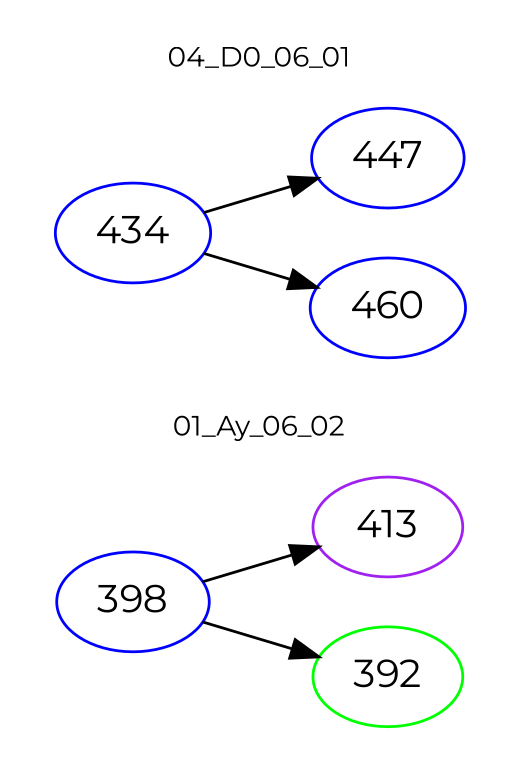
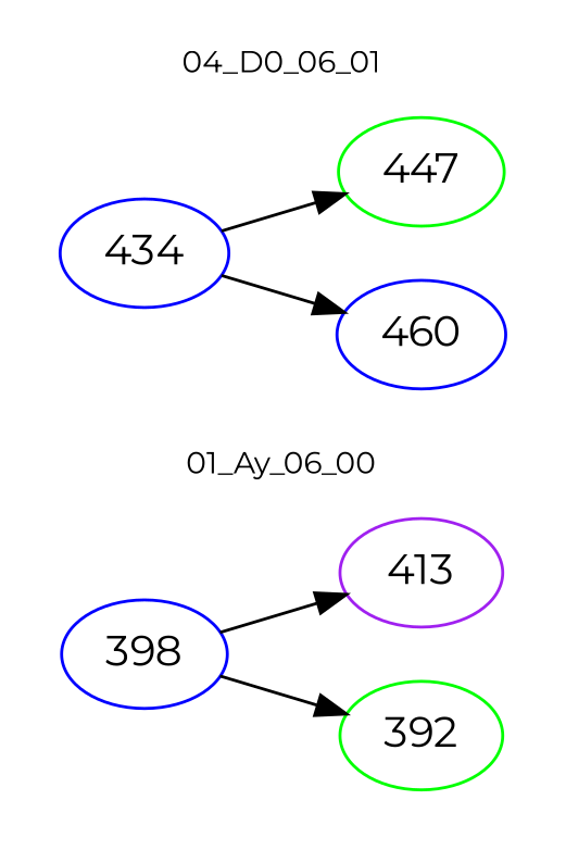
  digraph {
    fontname=Montserrat
    rankdir=LR
    node [color=blue fontname=Montserrat]
    edge [color=black fontname=Montserrat]
    n1 [label=398]
    n2 [color=green label=392]
    n3 [color=purple label=413]
    n4 [label=434]
    n5 [label=460]
-   n6 [label=447]
+   n6 [color=green label=447]
    subgraph cluster_1 {
      color=white
      fontsize=10
-     label="01_Ay_06_02"
+     label="01_Ay_06_00"
      n1
      n2
      n3
    }
    subgraph cluster_2 {
      color=white
      fontsize=10
      label="04_D0_06_01"
      n4
      n5
      n6
    }
    n1 -> n2
    n1 -> n3
    n4 -> n5
    n4 -> n6
  }
